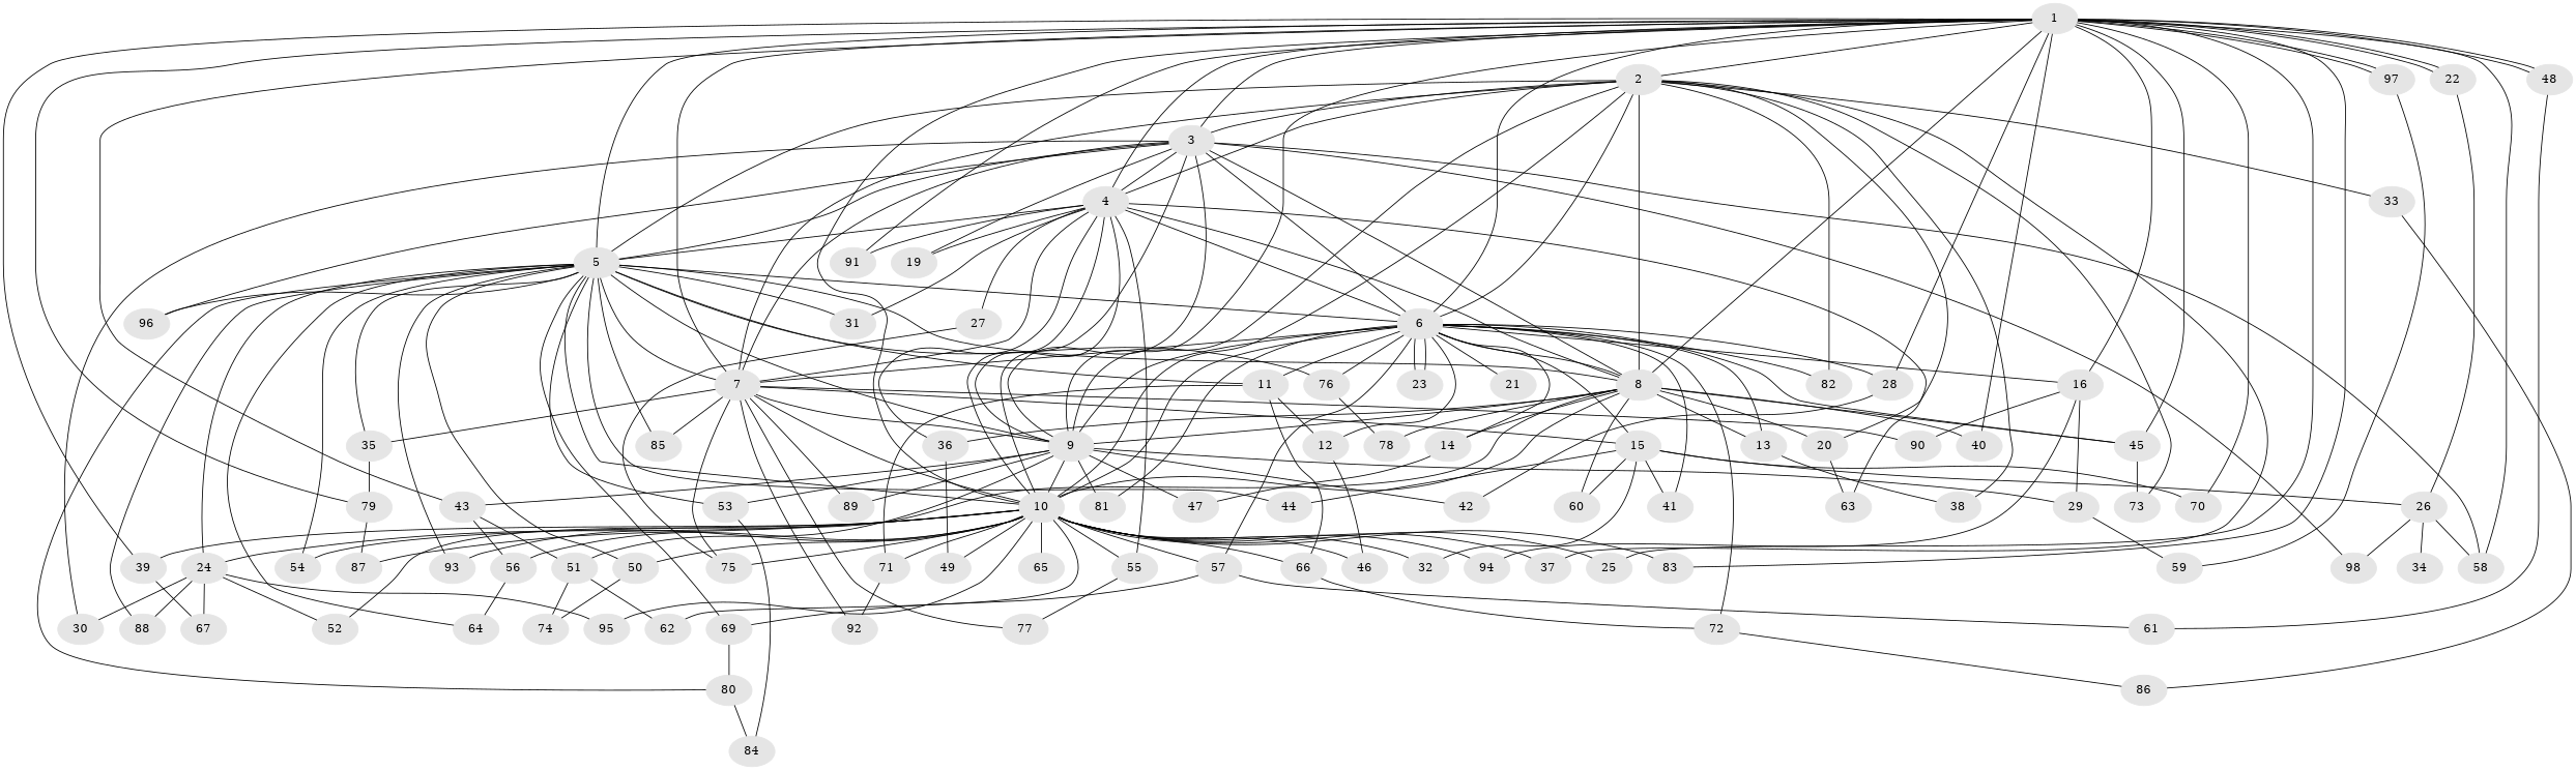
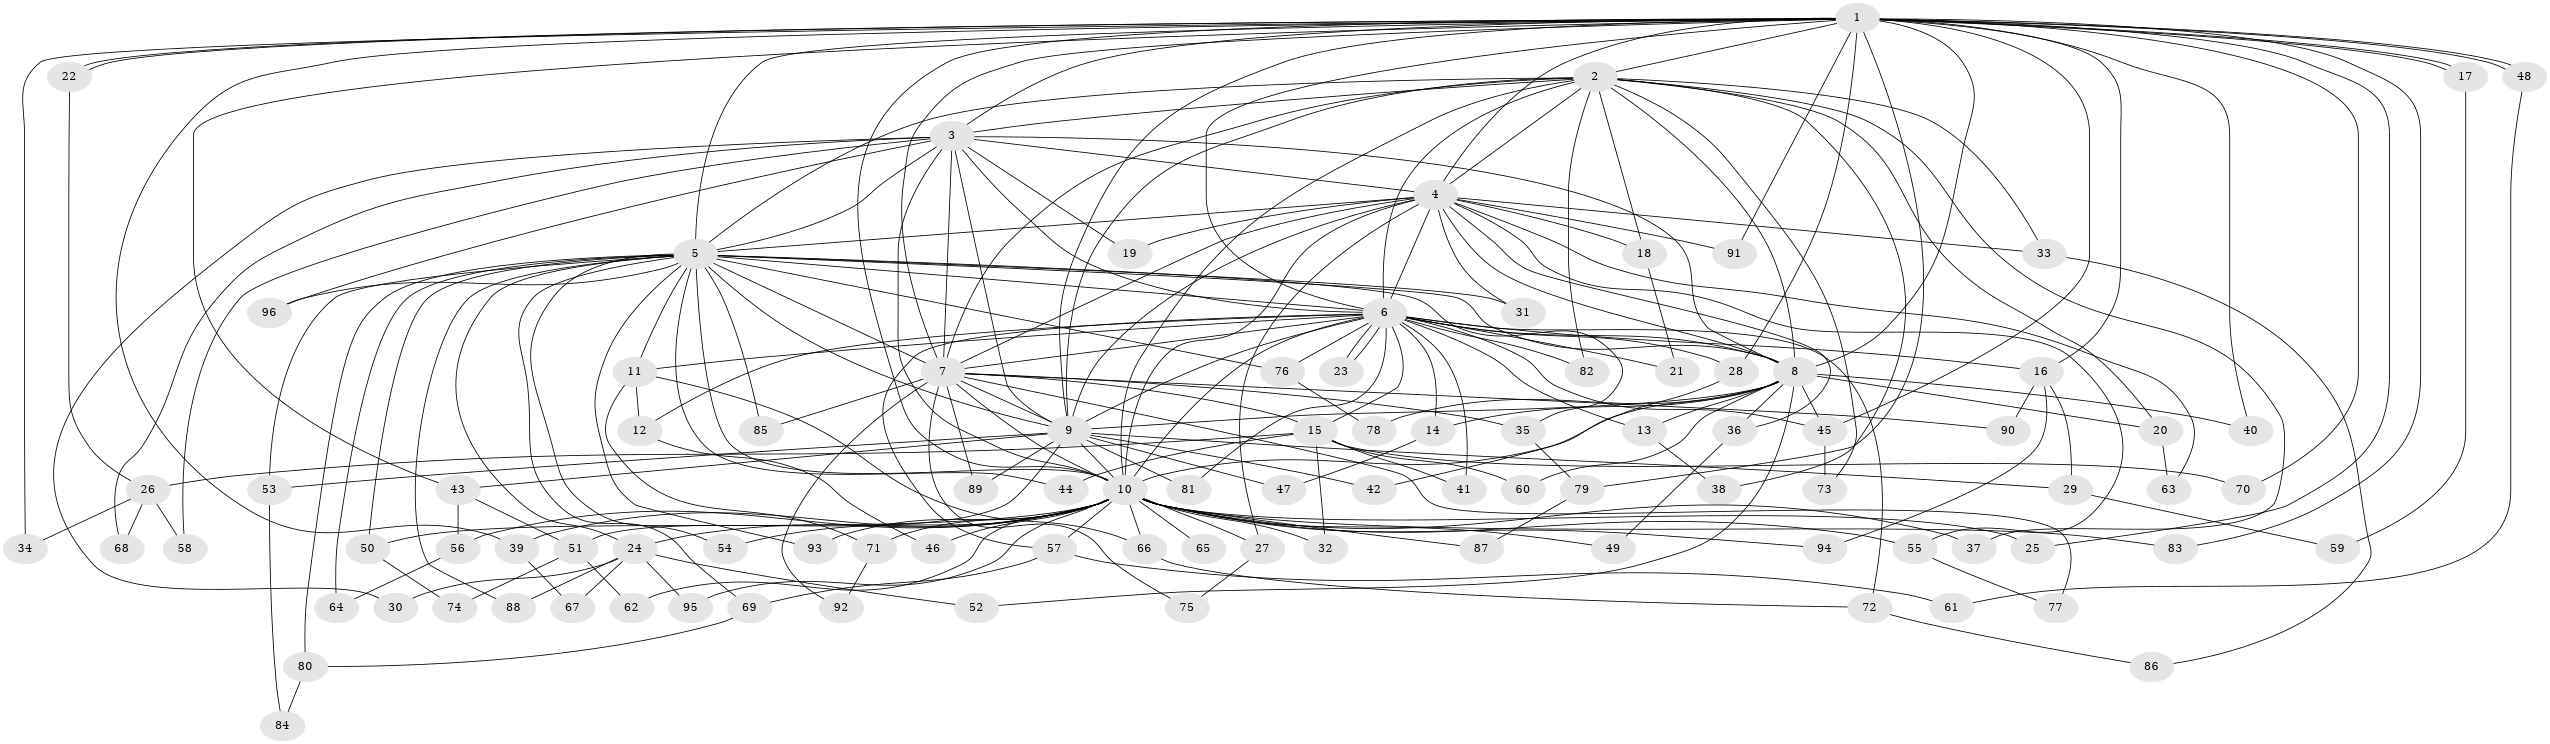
  graph {
    node [color=gray90 style=filled]
    1
    2
    3
    4
    5
    6
    7
    8
    9
    10
    16
-   17 [label=97]
+   17
    22
    25
    28
    34
    39
    40
    43
    48
    70
    79
    83
    91
    45
+   18
    20
    33
    37
    38
    73
    82
    19
    30
    58
-   68 [label=98]
+   68
    96
    27
    31
    36
    55
    63
    11
    24
    35
    44
    50
    53
    54
    64
    69
    76
    80
    85
    88
    93
    12
    13
    14
    15
    21
    23
    41
    57
    72
    81
    75
    77
    89
    90
    92
    52
    60
    78
    29
    42
    47
    51
    65
    32
    46
    49
    56
    62
    66
    71
    87
    94
    95
    59
    26
    67
    61
    86
    74
    84
    1 -- 2
    1 -- 3
    1 -- 4
    1 -- 5
    1 -- 6
    1 -- 7
    1 -- 8
    1 -- 9
    1 -- 10
    1 -- 16
    1 -- 17
    1 -- 17
    1 -- 22
    1 -- 22
    1 -- 25
    1 -- 28
-   1 -- 58
+   1 -- 34
    1 -- 39
    1 -- 40
    1 -- 43
    1 -- 48
    1 -- 48
    1 -- 70
    1 -- 79
    1 -- 83
    1 -- 91
    1 -- 45
    2 -- 3
    2 -- 4
    2 -- 5
    2 -- 6
    2 -- 7
    2 -- 8
    2 -- 9
    2 -- 10
+   2 -- 18
    2 -- 20
    2 -- 33
    2 -- 37
    2 -- 38
    2 -- 73
    2 -- 82
    3 -- 4
    3 -- 5
    3 -- 6
    3 -- 7
    3 -- 8
    3 -- 9
    3 -- 10
    3 -- 19
    3 -- 30
    3 -- 58
    3 -- 68
    3 -- 96
    4 -- 5
    4 -- 6
    4 -- 7
    4 -- 8
    4 -- 9
    4 -- 10
    4 -- 91
+   4 -- 18
+   4 -- 33
    4 -- 19
    4 -- 27
    4 -- 31
    4 -- 36
    4 -- 55
    4 -- 63
    5 -- 6
    5 -- 7
    5 -- 8
    5 -- 9
    5 -- 10
    5 -- 96
    5 -- 31
    5 -- 11
    5 -- 24
    5 -- 35
    5 -- 44
    5 -- 50
    5 -- 53
    5 -- 54
    5 -- 64
    5 -- 69
    5 -- 76
    5 -- 80
    5 -- 85
    5 -- 88
    5 -- 93
    6 -- 7
    6 -- 8
    6 -- 9
    6 -- 10
    6 -- 16
    6 -- 28
    6 -- 45
    6 -- 82
    6 -- 11
    6 -- 76
    6 -- 12
    6 -- 13
    6 -- 14
    6 -- 15
    6 -- 21
    6 -- 23
    6 -- 23
    6 -- 41
    6 -- 57
    6 -- 72
    6 -- 81
    7 -- 9
    7 -- 10
    7 -- 35
    7 -- 85
    7 -- 15
    7 -- 75
    7 -- 77
    7 -- 89
    7 -- 90
    7 -- 92
    8 -- 9
    8 -- 10
    8 -- 40
    8 -- 45
    8 -- 20
    8 -- 36
    8 -- 13
    8 -- 14
    8 -- 52
    8 -- 60
    8 -- 78
    9 -- 10
    9 -- 43
    9 -- 53
    9 -- 81
    9 -- 89
    9 -- 29
    9 -- 42
    9 -- 47
    9 -- 51
    10 -- 25
    10 -- 39
    10 -- 83
    10 -- 37
-   10 -- 75
+   10 -- 27
    10 -- 55
    10 -- 24
    10 -- 50
    10 -- 54
    10 -- 93
    10 -- 57
    10 -- 65
    10 -- 32
    10 -- 46
    10 -- 49
    10 -- 56
    10 -- 62
    10 -- 66
    10 -- 71
    10 -- 87
    10 -- 94
    10 -- 95
    16 -- 90
    16 -- 29
    16 -- 94
    17 -- 59
    22 -- 26
    28 -- 42
    39 -- 67
    43 -- 51
    43 -- 56
    48 -- 61
    79 -- 87
    45 -- 73
+   18 -- 21
    20 -- 63
    33 -- 86
    27 -- 75
    36 -- 49
    55 -- 77
    11 -- 12
    11 -- 66
    11 -- 71
    24 -- 30
    24 -- 88
    24 -- 52
    24 -- 95
    24 -- 67
    35 -- 79
    50 -- 74
    53 -- 84
    69 -- 80
    76 -- 78
    80 -- 84
    12 -- 46
    13 -- 38
    14 -- 47
    15 -- 70
    15 -- 44
    15 -- 41
    15 -- 60
    15 -- 32
    15 -- 26
    57 -- 69
    57 -- 61
    72 -- 86
    29 -- 59
    51 -- 62
    51 -- 74
    56 -- 64
    66 -- 72
    71 -- 92
    26 -- 34
    26 -- 58
    26 -- 68
  }
